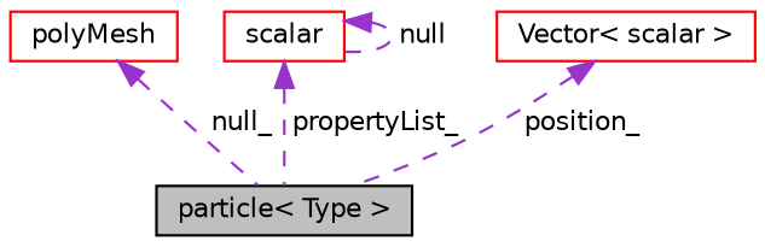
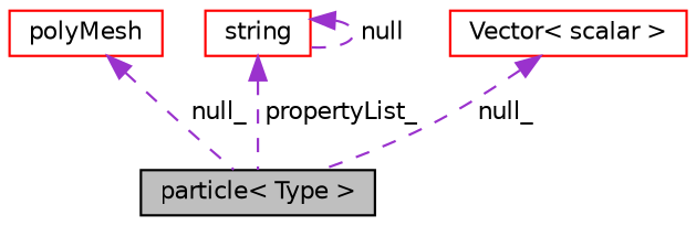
  digraph {
    node [color=red fontname=Helvetica fontsize=10 shape=record]
    edge [color=darkorchid3 dir=back fontname=Helvetica fontsize=10 labelfontname=Helvetica labelfontsize=10 style=dashed]
    n1 [color=black fillcolor=grey75 fontcolor=black height=0.2 label="particle\< Type \>" style=filled width=0.4]
    n2 [height=0.2 label=polyMesh width=0.4]
-   n3 [height=0.2 label=scalar width=0.4]
+   n3 [height=0.2 label=string width=0.4]
    n4 [height=0.2 label="Vector\< scalar \>" width=0.4]
    n2 -> n1 [label=" null_"]
    n3 -> n1 [label=" propertyList_"]
    n3 -> n3 [label=" null"]
-   n4 -> n1 [label=" position_"]
+   n4 -> n1 [label=" null_"]
  }
